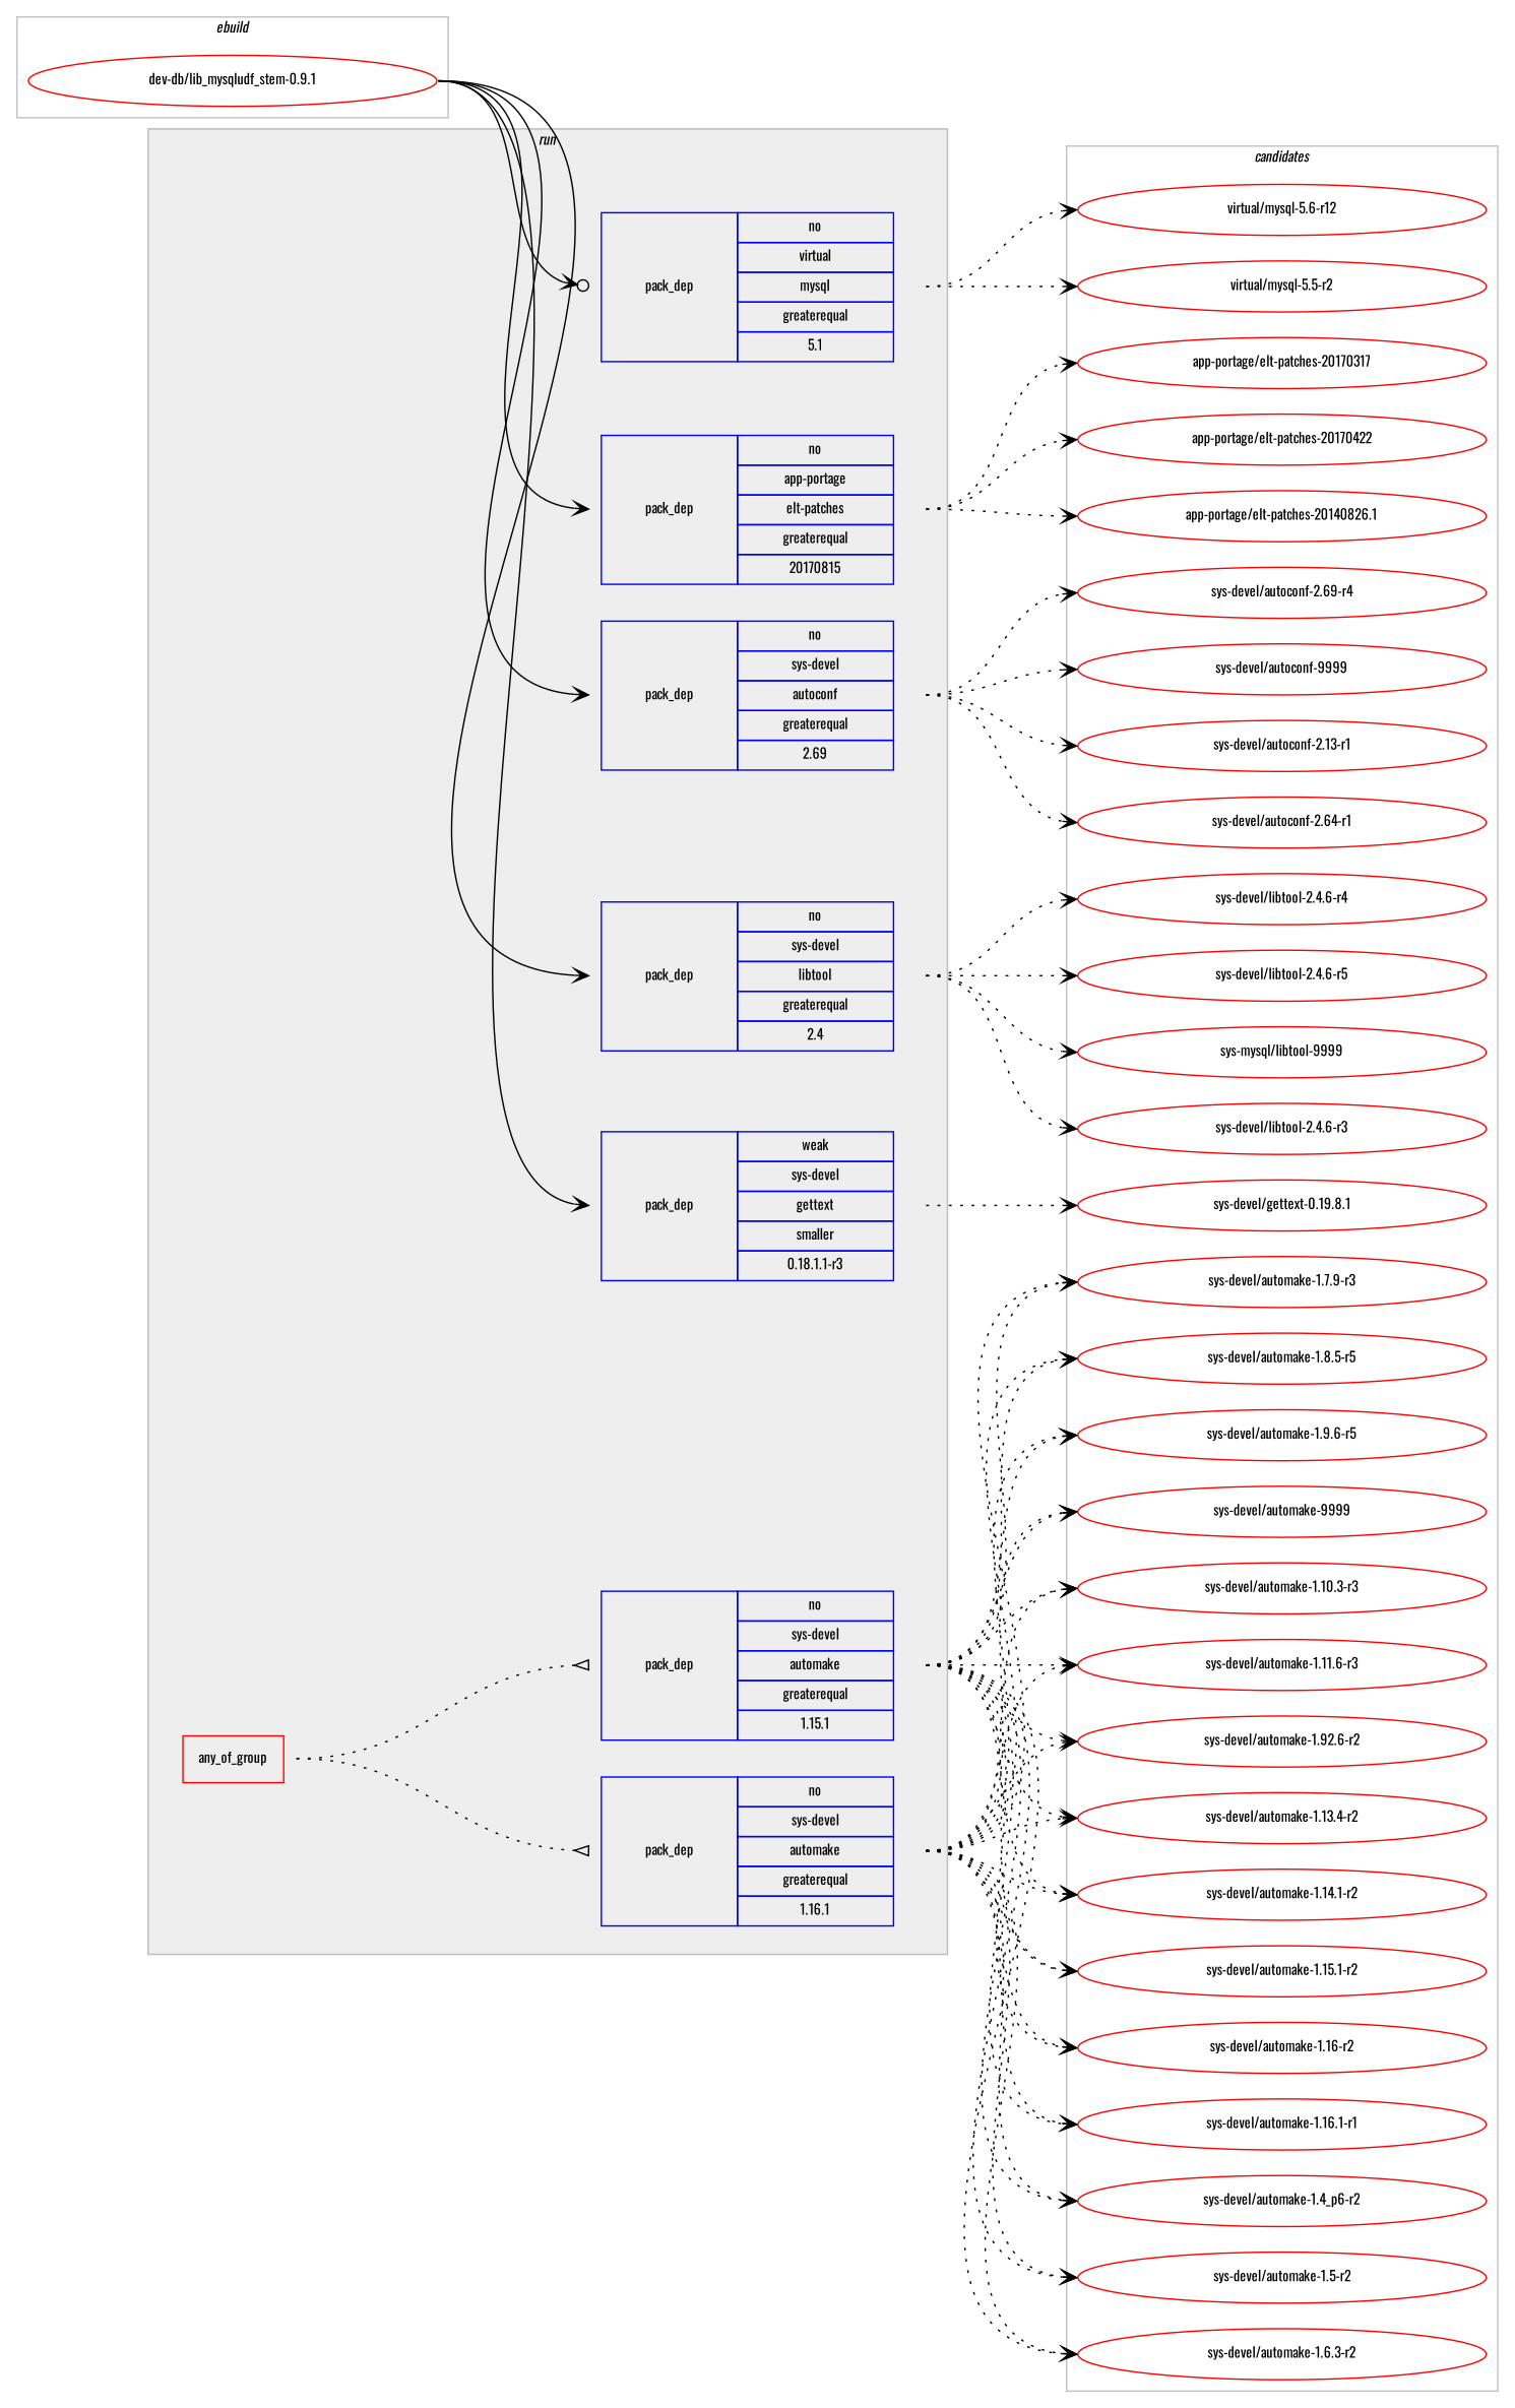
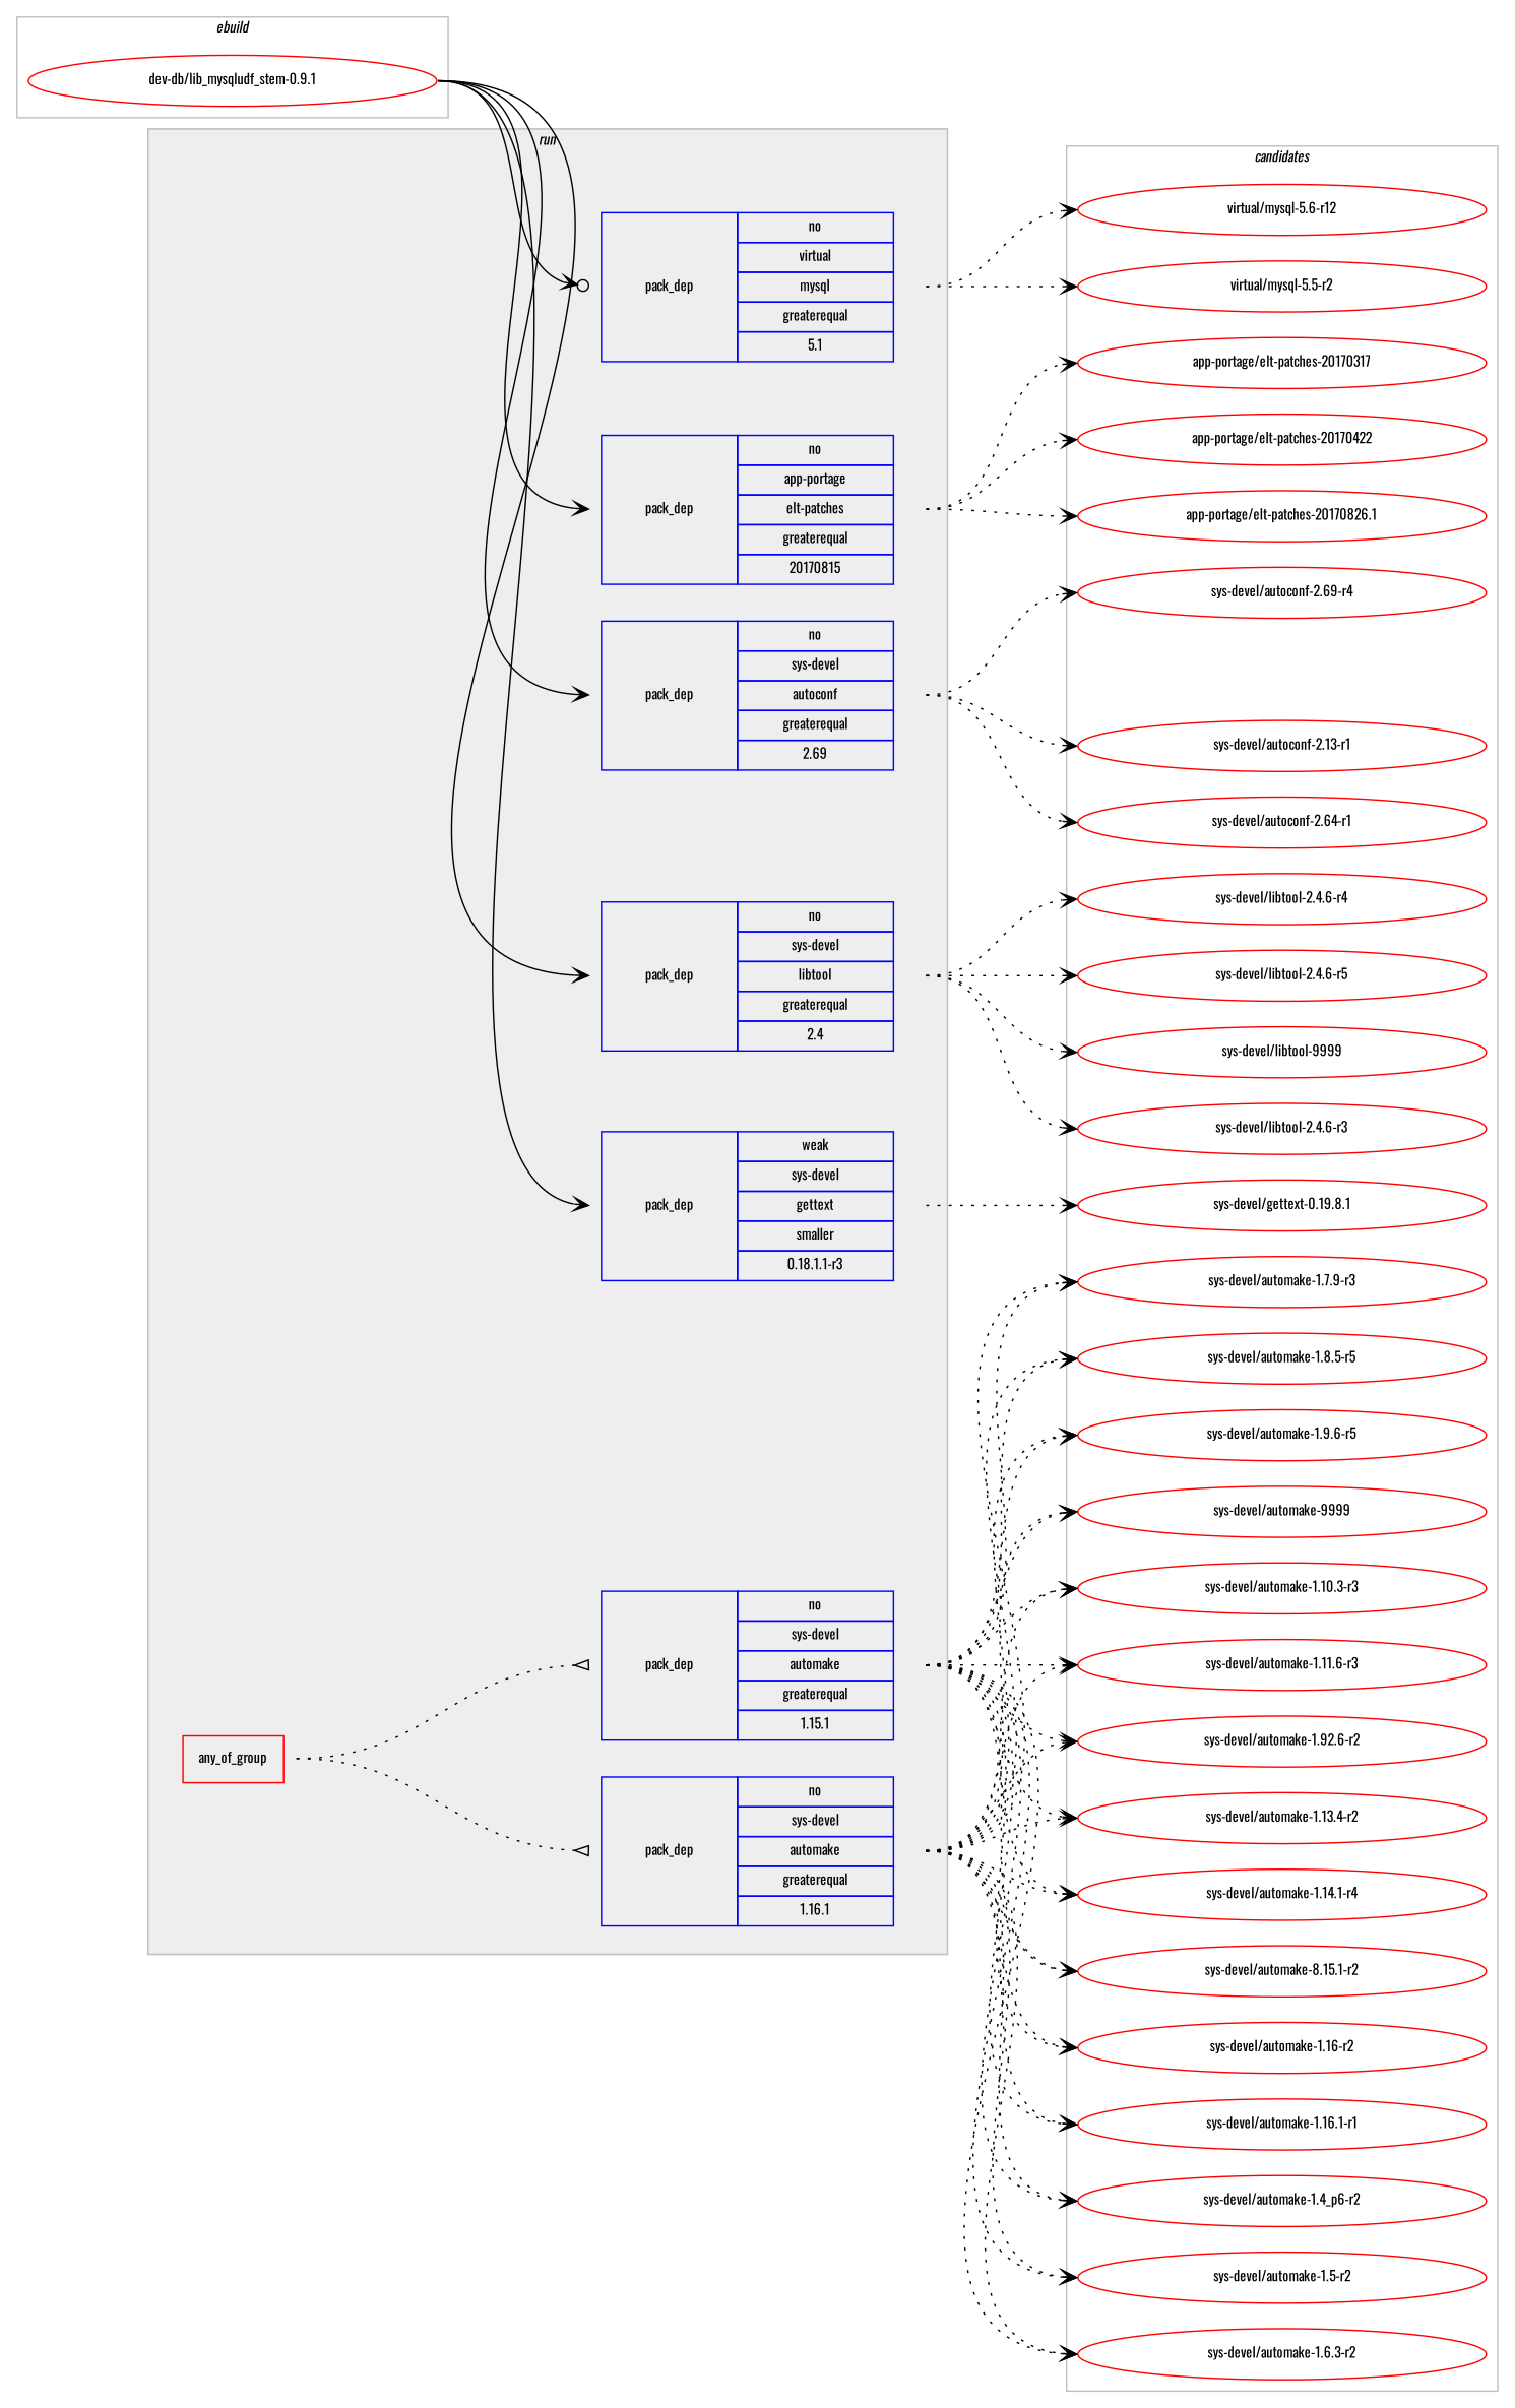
  digraph {
    compound=true
    concentrate=true
    fontname=Oswald
    fontsize=10
    newrank=true
    rankdir=LR
    ranksep=1.5
    node [color=red fontname=Oswald fontsize=10]
    edge [arrowhead=vee fontname=Oswald headport=w style=dotted tailport=e weight=100]
    n1 [label="dev-db/lib_mysqludf_stem-0.9.1" width=4]
    n2 [color=blue label=<<TABLE BORDER="0" CELLBORDER="1" CELLSPACING="0" CELLPADDING="4" WIDTH="220"><TR><TD ROWSPAN="6" CELLPADDING="30">pack_dep</TD></TR><TR><TD WIDTH="110">no</TD></TR><TR><TD>sys-devel</TD></TR><TR><TD>automake</TD></TR><TR><TD>greaterequal</TD></TR><TR><TD>1.16.1</TD></TR></TABLE>> shape=none]
    n3 [color=blue label=<<TABLE BORDER="0" CELLBORDER="1" CELLSPACING="0" CELLPADDING="4" WIDTH="220"><TR><TD ROWSPAN="6" CELLPADDING="30">pack_dep</TD></TR><TR><TD WIDTH="110">no</TD></TR><TR><TD>sys-devel</TD></TR><TR><TD>automake</TD></TR><TR><TD>greaterequal</TD></TR><TR><TD>1.15.1</TD></TR></TABLE>> shape=none]
    n4 [label=<<TABLE BORDER="0" CELLBORDER="1" CELLSPACING="0" CELLPADDING="4"><TR><TD CELLPADDING="10">any_of_group</TD></TR></TABLE>> shape=none]
    n5 [color=blue label=<<TABLE BORDER="0" CELLBORDER="1" CELLSPACING="0" CELLPADDING="4" WIDTH="220"><TR><TD ROWSPAN="6" CELLPADDING="30">pack_dep</TD></TR><TR><TD WIDTH="110">no</TD></TR><TR><TD>app-portage</TD></TR><TR><TD>elt-patches</TD></TR><TR><TD>greaterequal</TD></TR><TR><TD>20170815</TD></TR></TABLE>> shape=none]
    n6 [color=blue label=<<TABLE BORDER="0" CELLBORDER="1" CELLSPACING="0" CELLPADDING="4" WIDTH="220"><TR><TD ROWSPAN="6" CELLPADDING="30">pack_dep</TD></TR><TR><TD WIDTH="110">no</TD></TR><TR><TD>sys-devel</TD></TR><TR><TD>autoconf</TD></TR><TR><TD>greaterequal</TD></TR><TR><TD>2.69</TD></TR></TABLE>> shape=none]
    n7 [color=blue label=<<TABLE BORDER="0" CELLBORDER="1" CELLSPACING="0" CELLPADDING="4" WIDTH="220"><TR><TD ROWSPAN="6" CELLPADDING="30">pack_dep</TD></TR><TR><TD WIDTH="110">no</TD></TR><TR><TD>sys-devel</TD></TR><TR><TD>libtool</TD></TR><TR><TD>greaterequal</TD></TR><TR><TD>2.4</TD></TR></TABLE>> shape=none]
    n8 [color=blue label=<<TABLE BORDER="0" CELLBORDER="1" CELLSPACING="0" CELLPADDING="4" WIDTH="220"><TR><TD ROWSPAN="6" CELLPADDING="30">pack_dep</TD></TR><TR><TD WIDTH="110">weak</TD></TR><TR><TD>sys-devel</TD></TR><TR><TD>gettext</TD></TR><TR><TD>smaller</TD></TR><TR><TD>0.18.1.1-r3</TD></TR></TABLE>> shape=none]
    n9 [color=blue label=<<TABLE BORDER="0" CELLBORDER="1" CELLSPACING="0" CELLPADDING="4" WIDTH="220"><TR><TD ROWSPAN="6" CELLPADDING="30">pack_dep</TD></TR><TR><TD WIDTH="110">no</TD></TR><TR><TD>virtual</TD></TR><TR><TD>mysql</TD></TR><TR><TD>greaterequal</TD></TR><TR><TD>5.1</TD></TR></TABLE>> shape=none]
    n10 [label="sys-devel/automake-1.10.3-r3" width=4]
    n11 [label="sys-devel/automake-1.11.6-r3" width=4]
    n12 [label="sys-devel/automake-1.92.6-r2" width=4]
    n13 [label="sys-devel/automake-1.13.4-r2" width=4]
-   n14 [label="sys-devel/automake-1.14.1-r2" width=4]
-   n15 [label="sys-devel/automake-1.15.1-r2" width=4]
+   n14 [label="sys-devel/automake-1.14.1-r4" width=4]
+   n15 [label="sys-devel/automake-8.15.1-r2" width=4]
    n16 [label="sys-devel/automake-1.16-r2" width=4]
    n17 [label="sys-devel/automake-1.16.1-r1" width=4]
    n18 [label="sys-devel/automake-1.4_p6-r2" width=4]
    n19 [label="sys-devel/automake-1.5-r2" width=4]
    n20 [label="sys-devel/automake-1.6.3-r2" width=4]
    n21 [label="sys-devel/automake-1.7.9-r3" width=4]
    n22 [label="sys-devel/automake-1.8.5-r5" width=4]
    n23 [label="sys-devel/automake-1.9.6-r5" width=4]
    n24 [label="sys-devel/automake-9999" width=4]
    n25 [label="app-portage/elt-patches-20170317" width=4]
    n26 [label="app-portage/elt-patches-20170422" width=4]
-   n27 [label="app-portage/elt-patches-20140826.1" width=4]
+   n27 [label="app-portage/elt-patches-20170826.1" width=4]
    n28 [label="sys-devel/autoconf-2.13-r1" width=4]
    n29 [label="sys-devel/autoconf-2.64-r1" width=4]
    n30 [label="sys-devel/autoconf-2.69-r4" width=4]
-   n31 [label="sys-devel/autoconf-9999" width=4]
    n32 [label="sys-devel/libtool-2.4.6-r3" width=4]
    n33 [label="sys-devel/libtool-2.4.6-r4" width=4]
    n34 [label="sys-devel/libtool-2.4.6-r5" width=4]
-   n35 [label="sys-mysql/libtool-9999" width=4]
+   n35 [label="sys-devel/libtool-9999" width=4]
    n36 [label="sys-devel/gettext-0.19.8.1" width=4]
    n37 [label="virtual/mysql-5.5-r2" width=4]
    n38 [label="virtual/mysql-5.6-r12" width=4]
    subgraph cluster_1 {
      color=gray
      label=<<i>ebuild</i>>
      rank=same
      n1
    }
    subgraph cluster_2 {
      color=gray
      label=<<i>dependencies</i>>
      subgraph cluster_3 {
        color=gray
        fillcolor="#eeeeee"
        label=<<i>compile</i>>
        style=filled
        subgraph sub_4 {
          color=gray
          fillcolor="#eeeeee"
          label=<<i>compile</i>>
          style=filled
          n4
          subgraph sub_5 {
            color=gray
            fillcolor="#eeeeee"
            label=<<i>compile</i>>
            style=filled
            n2
          }
          subgraph sub_6 {
            color=gray
            fillcolor="#eeeeee"
            label=<<i>compile</i>>
            style=filled
            n3
          }
        }
        subgraph sub_7 {
          color=gray
          fillcolor="#eeeeee"
          label=<<i>compile</i>>
          style=filled
          n5
        }
        subgraph sub_8 {
          color=gray
          fillcolor="#eeeeee"
          label=<<i>compile</i>>
          style=filled
          n6
        }
        subgraph sub_9 {
          color=gray
          fillcolor="#eeeeee"
          label=<<i>compile</i>>
          style=filled
          n7
        }
        subgraph sub_10 {
          color=gray
          fillcolor="#eeeeee"
          label=<<i>compile</i>>
          style=filled
          n8
        }
      }
      subgraph cluster_11 {
        color=gray
        fillcolor="#eeeeee"
        label=<<i>compile and run</i>>
        style=filled
        subgraph sub_12 {
          color=gray
          fillcolor="#eeeeee"
          label=<<i>compile and run</i>>
          style=filled
          n9
        }
      }
      subgraph cluster_13 {
        color=gray
        fillcolor="#eeeeee"
        label=<<i>run</i>>
        style=filled
      }
    }
    subgraph cluster_14 {
      color=gray
      label=<<i>candidates</i>>
      rank=same
      subgraph sub_15 {
        color=black
        label=<<i>candidates</i>>
        nodesep=1
        rank=same
        n10
        n11
        n12
        n13
        n14
        n15
        n16
        n17
        n18
        n19
        n20
        n21
        n22
        n23
        n24
      }
      subgraph sub_16 {
        color=black
        label=<<i>candidates</i>>
        nodesep=1
        rank=same
        n10
        n11
        n12
        n13
        n14
        n15
        n16
        n17
        n18
        n19
        n20
        n21
        n22
        n23
        n24
      }
      subgraph sub_17 {
        color=black
        label=<<i>candidates</i>>
        nodesep=1
        rank=same
        n25
        n26
        n27
      }
      subgraph sub_18 {
        color=black
        label=<<i>candidates</i>>
        nodesep=1
        rank=same
        n28
        n29
        n30
-       n31
      }
      subgraph sub_19 {
        color=black
        label=<<i>candidates</i>>
        nodesep=1
        rank=same
        n32
        n33
        n34
        n35
      }
      subgraph sub_20 {
        color=black
        label=<<i>candidates</i>>
        nodesep=1
        rank=same
        n36
      }
      subgraph sub_21 {
        color=black
        label=<<i>candidates</i>>
        nodesep=1
        rank=same
        n37
        n38
      }
    }
    n1 -> n5 [style=solid weight=20]
    n1 -> n6 [style=solid weight=20]
    n1 -> n7 [style=solid weight=20]
    n1 -> n8 [style=solid weight=20]
    n1 -> n9 [arrowhead=odotvee style=solid weight=20]
    n2 -> n10
    n2 -> n11
    n2 -> n12
    n2 -> n13
    n2 -> n14
    n2 -> n15
    n2 -> n16
    n2 -> n17
    n2 -> n18
    n2 -> n19
    n2 -> n20
    n2 -> n21
    n2 -> n22
    n2 -> n23
    n2 -> n24
    n3 -> n10
    n3 -> n11
    n3 -> n12
    n3 -> n13
    n3 -> n14
    n3 -> n15
    n3 -> n16
    n3 -> n17
    n3 -> n18
    n3 -> n19
    n3 -> n20
    n3 -> n21
    n3 -> n22
    n3 -> n23
    n3 -> n24
    n4 -> n2 [arrowhead=oinv weight=20]
    n4 -> n3 [arrowhead=oinv weight=20]
    n5 -> n25
    n5 -> n26
    n5 -> n27
    n6 -> n28
    n6 -> n29
    n6 -> n30
-   n6 -> n31
    n7 -> n32
    n7 -> n33
    n7 -> n34
    n7 -> n35
    n8 -> n36
    n9 -> n37
    n9 -> n38
  }
